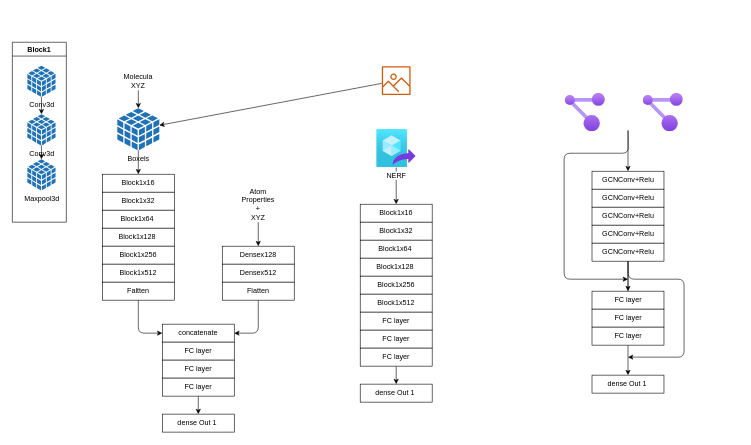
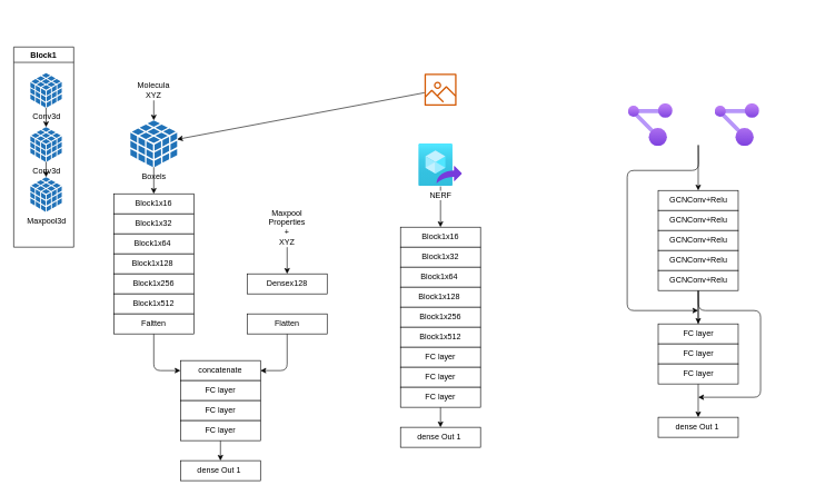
  <mxCell id="0" />
  <mxCell id="1" parent="0" />
  <mxCell id="2" style="edgeStyle=none;html=1;entryX=0.5;entryY=0;entryDx=0;entryDy=0;" parent="1" source="3" target="6" edge="1"><mxGeometry relative="1" as="geometry" /></mxCell>
  <mxCell id="3" value="Boxels" style="sketch=0;shadow=0;dashed=0;html=1;strokeColor=none;labelPosition=center;verticalLabelPosition=bottom;verticalAlign=top;outlineConnect=0;align=center;shape=mxgraph.office.databases.database_cube;fillColor=#2072B8;" parent="1" vertex="1"><mxGeometry x="195" y="180" width="70" height="70" as="geometry" /></mxCell>
  <mxCell id="4" style="edgeStyle=none;html=1;" parent="1" source="5" target="3" edge="1"><mxGeometry relative="1" as="geometry" /></mxCell>
  <mxCell id="5" value="Molecula XYZ" style="text;html=1;strokeColor=none;fillColor=none;align=center;verticalAlign=middle;whiteSpace=wrap;rounded=0;" parent="1" vertex="1"><mxGeometry x="200" y="120" width="60" height="30" as="geometry" /></mxCell>
  <mxCell id="6" value="Block1x16" style="rounded=0;whiteSpace=wrap;html=1;fillColor=default;" parent="1" vertex="1"><mxGeometry x="170" y="290" width="120" height="30" as="geometry" /></mxCell>
  <mxCell id="7" value="Block1x32" style="rounded=0;whiteSpace=wrap;html=1;fillColor=default;" parent="1" vertex="1"><mxGeometry x="170" y="320" width="120" height="30" as="geometry" /></mxCell>
  <mxCell id="8" value="Block1x64&amp;nbsp;" style="rounded=0;whiteSpace=wrap;html=1;fillColor=default;" parent="1" vertex="1"><mxGeometry x="170" y="350" width="120" height="30" as="geometry" /></mxCell>
  <mxCell id="9" value="Block1x128&amp;nbsp;" style="rounded=0;whiteSpace=wrap;html=1;fillColor=default;" parent="1" vertex="1"><mxGeometry x="170" y="380" width="120" height="30" as="geometry" /></mxCell>
  <mxCell id="10" value="Block1x256" style="rounded=0;whiteSpace=wrap;html=1;fillColor=default;" parent="1" vertex="1"><mxGeometry x="170" y="410" width="120" height="30" as="geometry" /></mxCell>
  <mxCell id="11" value="Block1x512" style="rounded=0;whiteSpace=wrap;html=1;fillColor=default;" parent="1" vertex="1"><mxGeometry x="170" y="440" width="120" height="30" as="geometry" /></mxCell>
  <mxCell id="12" style="edgeStyle=none;html=1;entryX=0;entryY=0.5;entryDx=0;entryDy=0;" parent="1" source="13" target="20" edge="1"><mxGeometry relative="1" as="geometry"><Array as="points"><mxPoint x="230" y="555" /></Array></mxGeometry></mxCell>
  <mxCell id="13" value="Faltten" style="rounded=0;whiteSpace=wrap;html=1;fillColor=default;" parent="1" vertex="1"><mxGeometry x="170" y="470" width="120" height="30" as="geometry" /></mxCell>
  <mxCell id="14" style="edgeStyle=none;html=1;" parent="1" source="15" target="16" edge="1"><mxGeometry relative="1" as="geometry" /></mxCell>
- <mxCell id="15" value="Atom&lt;br&gt;Properties &lt;br&gt;+&lt;br&gt;XYZ" style="text;html=1;strokeColor=none;fillColor=none;align=center;verticalAlign=middle;whiteSpace=wrap;rounded=0;" parent="1" vertex="1"><mxGeometry x="385" y="310" width="90" height="60" as="geometry" /></mxCell>
+ <mxCell id="15" value="Maxpool&lt;br&gt;Properties &lt;br&gt;+&lt;br&gt;XYZ" style="text;html=1;strokeColor=none;fillColor=none;align=center;verticalAlign=middle;whiteSpace=wrap;rounded=0;" parent="1" vertex="1"><mxGeometry x="385" y="310" width="90" height="60" as="geometry" /></mxCell>
  <mxCell id="16" value="Densex128" style="rounded=0;whiteSpace=wrap;html=1;fillColor=default;" parent="1" vertex="1"><mxGeometry x="370" y="410" width="120" height="30" as="geometry" /></mxCell>
- <mxCell id="17" value="Densex512" style="rounded=0;whiteSpace=wrap;html=1;fillColor=default;" parent="1" vertex="1"><mxGeometry x="370" y="440" width="120" height="30" as="geometry" /></mxCell>
  <mxCell id="18" style="edgeStyle=none;html=1;entryX=1;entryY=0.5;entryDx=0;entryDy=0;" parent="1" source="19" target="20" edge="1"><mxGeometry relative="1" as="geometry"><Array as="points"><mxPoint x="430" y="555" /></Array></mxGeometry></mxCell>
  <mxCell id="19" value="Flatten" style="rounded=0;whiteSpace=wrap;html=1;fillColor=default;" parent="1" vertex="1"><mxGeometry x="370" y="470" width="120" height="30" as="geometry" /></mxCell>
  <mxCell id="20" value="concatenate" style="rounded=0;whiteSpace=wrap;html=1;fillColor=default;" parent="1" vertex="1"><mxGeometry x="270" y="540" width="120" height="30" as="geometry" /></mxCell>
  <mxCell id="21" value="FC layer" style="rounded=0;whiteSpace=wrap;html=1;fillColor=default;" parent="1" vertex="1"><mxGeometry x="270" y="570" width="120" height="30" as="geometry" /></mxCell>
  <mxCell id="22" value="FC layer" style="rounded=0;whiteSpace=wrap;html=1;fillColor=default;" parent="1" vertex="1"><mxGeometry x="270" y="600" width="120" height="30" as="geometry" /></mxCell>
  <mxCell id="23" style="edgeStyle=none;html=1;" parent="1" source="24" target="25" edge="1"><mxGeometry relative="1" as="geometry" /></mxCell>
  <mxCell id="24" value="FC layer" style="rounded=0;whiteSpace=wrap;html=1;fillColor=default;" parent="1" vertex="1"><mxGeometry x="270" y="630" width="120" height="30" as="geometry" /></mxCell>
  <mxCell id="25" value="dense Out 1&amp;nbsp;" style="rounded=0;whiteSpace=wrap;html=1;fillColor=default;" parent="1" vertex="1"><mxGeometry x="270" y="690" width="120" height="30" as="geometry" /></mxCell>
  <mxCell id="26" style="edgeStyle=none;html=1;entryX=0.5;entryY=0;entryDx=0;entryDy=0;fontColor=#ffffff;" parent="1" source="27" target="30" edge="1"><mxGeometry relative="1" as="geometry" /></mxCell>
  <mxCell id="27" value="NERF" style="aspect=fixed;html=1;points=[];align=center;image;fontSize=12;image=img/lib/azure2/compute/Image_Definitions.svg;" parent="1" vertex="1"><mxGeometry x="627" y="215" width="66" height="64" as="geometry" /></mxCell>
  <mxCell id="28" style="edgeStyle=none;html=1;" parent="1" source="29" target="3" edge="1"><mxGeometry relative="1" as="geometry" /></mxCell>
  <mxCell id="29" value="&lt;font color=&quot;#ffffff&quot;&gt;IMG X 6&amp;nbsp;&lt;/font&gt;" style="sketch=0;outlineConnect=0;fontColor=#232F3E;gradientColor=none;fillColor=#D45B07;strokeColor=none;dashed=0;verticalLabelPosition=bottom;verticalAlign=top;align=center;html=1;fontSize=12;fontStyle=0;aspect=fixed;pointerEvents=1;shape=mxgraph.aws4.container_registry_image;" parent="1" vertex="1"><mxGeometry x="636" y="110" width="48" height="48" as="geometry" /></mxCell>
  <mxCell id="30" value="Block1x16" style="rounded=0;whiteSpace=wrap;html=1;fillColor=default;" parent="1" vertex="1"><mxGeometry x="600" y="340" width="120" height="30" as="geometry" /></mxCell>
  <mxCell id="31" value="Block1x32" style="rounded=0;whiteSpace=wrap;html=1;fillColor=default;" parent="1" vertex="1"><mxGeometry x="600" y="370" width="120" height="30" as="geometry" /></mxCell>
  <mxCell id="32" value="Block1x64&amp;nbsp;" style="rounded=0;whiteSpace=wrap;html=1;fillColor=default;" parent="1" vertex="1"><mxGeometry x="600" y="400" width="120" height="30" as="geometry" /></mxCell>
  <mxCell id="33" value="Block1x128&amp;nbsp;" style="rounded=0;whiteSpace=wrap;html=1;fillColor=default;" parent="1" vertex="1"><mxGeometry x="600" y="430" width="120" height="30" as="geometry" /></mxCell>
  <mxCell id="34" value="Block1x256" style="rounded=0;whiteSpace=wrap;html=1;fillColor=default;" parent="1" vertex="1"><mxGeometry x="600" y="460" width="120" height="30" as="geometry" /></mxCell>
  <mxCell id="35" value="Block1x512" style="rounded=0;whiteSpace=wrap;html=1;fillColor=default;" parent="1" vertex="1"><mxGeometry x="600" y="490" width="120" height="30" as="geometry" /></mxCell>
  <mxCell id="36" value="FC layer" style="rounded=0;whiteSpace=wrap;html=1;fillColor=default;" parent="1" vertex="1"><mxGeometry x="600" y="520" width="120" height="30" as="geometry" /></mxCell>
  <mxCell id="37" value="FC layer" style="rounded=0;whiteSpace=wrap;html=1;fillColor=default;" parent="1" vertex="1"><mxGeometry x="600" y="550" width="120" height="30" as="geometry" /></mxCell>
  <mxCell id="38" style="edgeStyle=none;html=1;fontColor=#ffffff;" parent="1" source="39" target="40" edge="1"><mxGeometry relative="1" as="geometry" /></mxCell>
  <mxCell id="39" value="FC layer" style="rounded=0;whiteSpace=wrap;html=1;fillColor=default;" parent="1" vertex="1"><mxGeometry x="600" y="580" width="120" height="30" as="geometry" /></mxCell>
  <mxCell id="40" value="dense Out 1&amp;nbsp;" style="rounded=0;whiteSpace=wrap;html=1;fillColor=default;" parent="1" vertex="1"><mxGeometry x="600" y="640" width="120" height="30" as="geometry" /></mxCell>
  <mxCell id="41" value="3D boxels approach" style="text;html=1;strokeColor=none;fillColor=none;align=center;verticalAlign=middle;whiteSpace=wrap;rounded=0;fontColor=#ffffff;fontSize=30;" parent="1" vertex="1"><mxGeometry x="160" y="20" width="380" height="100" as="geometry" /></mxCell>
  <mxCell id="42" value="" style="group" parent="1" vertex="1" connectable="0"><mxGeometry x="20" y="70" width="90" height="300" as="geometry" /></mxCell>
  <mxCell id="43" value="Conv3d&lt;br&gt;" style="sketch=0;shadow=0;dashed=0;html=1;strokeColor=none;labelPosition=center;verticalLabelPosition=bottom;verticalAlign=top;outlineConnect=0;align=center;shape=mxgraph.office.databases.database_cube;fillColor=#2072B8;" parent="42" vertex="1"><mxGeometry x="25" y="120" width="47" height="52" as="geometry" /></mxCell>
  <mxCell id="44" value="Maxpool3d&lt;br&gt;" style="sketch=0;shadow=0;dashed=0;html=1;strokeColor=none;labelPosition=center;verticalLabelPosition=bottom;verticalAlign=top;outlineConnect=0;align=center;shape=mxgraph.office.databases.database_cube;fillColor=#2072B8;" parent="42" vertex="1"><mxGeometry x="25" y="195" width="47" height="52" as="geometry" /></mxCell>
  <mxCell id="45" style="edgeStyle=none;html=1;" parent="42" source="43" target="44" edge="1"><mxGeometry relative="1" as="geometry" /></mxCell>
  <mxCell id="46" style="edgeStyle=none;html=1;" parent="42" source="47" target="43" edge="1"><mxGeometry relative="1" as="geometry" /></mxCell>
  <mxCell id="47" value="Conv3d&lt;br&gt;" style="sketch=0;shadow=0;dashed=0;html=1;strokeColor=none;labelPosition=center;verticalLabelPosition=bottom;verticalAlign=top;outlineConnect=0;align=center;shape=mxgraph.office.databases.database_cube;fillColor=#2072B8;" parent="42" vertex="1"><mxGeometry x="25" y="39" width="47" height="52" as="geometry" /></mxCell>
  <mxCell id="48" value="Block1" style="swimlane;whiteSpace=wrap;html=1;fillColor=default;" parent="42" vertex="1"><mxGeometry width="90" height="300" as="geometry" /></mxCell>
  <mxCell id="49" value="2D img to 3D&amp;nbsp;" style="text;html=1;strokeColor=none;fillColor=none;align=center;verticalAlign=middle;whiteSpace=wrap;rounded=0;fontColor=#ffffff;fontSize=30;" parent="1" vertex="1"><mxGeometry x="470" y="20" width="380" height="100" as="geometry" /></mxCell>
  <mxCell id="50" value="Graph Neural Network&amp;nbsp;approach" style="text;html=1;strokeColor=none;fillColor=none;align=center;verticalAlign=middle;whiteSpace=wrap;rounded=0;fontColor=#ffffff;fontSize=30;" parent="1" vertex="1"><mxGeometry x="850" y="25" width="380" height="100" as="geometry" /></mxCell>
  <mxCell id="51" value="GCNConv+Relu" style="rounded=0;whiteSpace=wrap;html=1;fillColor=default;" parent="1" vertex="1"><mxGeometry x="986.5" y="285" width="120" height="30" as="geometry" /></mxCell>
  <mxCell id="52" value="GCNConv+Relu" style="rounded=0;whiteSpace=wrap;html=1;fillColor=default;" parent="1" vertex="1"><mxGeometry x="986.5" y="315" width="120" height="30" as="geometry" /></mxCell>
  <mxCell id="53" value="GCNConv+Relu" style="rounded=0;whiteSpace=wrap;html=1;fillColor=default;" parent="1" vertex="1"><mxGeometry x="986.5" y="345" width="120" height="30" as="geometry" /></mxCell>
  <mxCell id="54" value="GCNConv+Relu" style="rounded=0;whiteSpace=wrap;html=1;fillColor=default;" parent="1" vertex="1"><mxGeometry x="986.5" y="375" width="120" height="30" as="geometry" /></mxCell>
  <mxCell id="55" style="edgeStyle=none;html=1;entryX=0.5;entryY=0;entryDx=0;entryDy=0;" parent="1" source="58" target="64" edge="1"><mxGeometry relative="1" as="geometry" /></mxCell>
  <mxCell id="56" value="" style="edgeStyle=none;html=1;" parent="1" source="58" target="67" edge="1"><mxGeometry relative="1" as="geometry" /></mxCell>
  <mxCell id="57" style="edgeStyle=none;html=1;" parent="1" source="58" edge="1"><mxGeometry relative="1" as="geometry"><mxPoint x="1046.5" y="595" as="targetPoint" /><Array as="points"><mxPoint x="1047" y="465" /><mxPoint x="1140" y="465" /><mxPoint x="1140" y="595" /></Array></mxGeometry></mxCell>
  <mxCell id="58" value="GCNConv+Relu" style="rounded=0;whiteSpace=wrap;html=1;fillColor=default;" parent="1" vertex="1"><mxGeometry x="986.5" y="405" width="120" height="30" as="geometry" /></mxCell>
  <mxCell id="59" value="" style="group" parent="1" vertex="1" connectable="0"><mxGeometry x="941.5" y="155" width="197" height="64" as="geometry" /></mxCell>
  <mxCell id="60" value="XYZ" style="aspect=fixed;html=1;points=[];align=center;image;fontSize=12;image=img/lib/azure2/management_governance/Resource_Graph_Explorer.svg;fontColor=#ffffff;" parent="59" vertex="1"><mxGeometry width="67" height="64" as="geometry" /></mxCell>
  <mxCell id="61" value="Properties atom" style="aspect=fixed;html=1;points=[];align=center;image;fontSize=12;image=img/lib/azure2/management_governance/Resource_Graph_Explorer.svg;fontColor=#ffffff;" parent="59" vertex="1"><mxGeometry x="130" width="67" height="64" as="geometry" /></mxCell>
  <mxCell id="62" value="+" style="text;html=1;strokeColor=none;fillColor=none;align=center;verticalAlign=middle;whiteSpace=wrap;rounded=0;fontColor=#ffffff;fontSize=30;" parent="59" vertex="1"><mxGeometry x="80" y="2" width="50" height="60" as="geometry" /></mxCell>
  <mxCell id="63" style="edgeStyle=none;html=1;entryX=0.5;entryY=0;entryDx=0;entryDy=0;" parent="1" source="62" target="51" edge="1"><mxGeometry relative="1" as="geometry" /></mxCell>
  <mxCell id="64" value="FC layer" style="rounded=0;whiteSpace=wrap;html=1;fillColor=default;" parent="1" vertex="1"><mxGeometry x="986.5" y="485" width="120" height="30" as="geometry" /></mxCell>
  <mxCell id="65" value="FC layer" style="rounded=0;whiteSpace=wrap;html=1;fillColor=default;" parent="1" vertex="1"><mxGeometry x="986.5" y="515" width="120" height="30" as="geometry" /></mxCell>
  <mxCell id="66" style="edgeStyle=none;html=1;entryX=0.5;entryY=0;entryDx=0;entryDy=0;" parent="1" source="67" target="69" edge="1"><mxGeometry relative="1" as="geometry" /></mxCell>
  <mxCell id="67" value="FC layer" style="rounded=0;whiteSpace=wrap;html=1;fillColor=default;" parent="1" vertex="1"><mxGeometry x="986.5" y="545" width="120" height="30" as="geometry" /></mxCell>
  <mxCell id="68" style="edgeStyle=none;html=1;" parent="1" source="62" edge="1"><mxGeometry relative="1" as="geometry"><mxPoint x="1046.5" y="465" as="targetPoint" /><Array as="points"><mxPoint x="1047" y="255" /><mxPoint x="940" y="255" /><mxPoint x="940" y="465" /></Array></mxGeometry></mxCell>
  <mxCell id="69" value="dense Out 1&amp;nbsp;" style="rounded=0;whiteSpace=wrap;html=1;fillColor=default;" parent="1" vertex="1"><mxGeometry x="986.5" y="625" width="120" height="30" as="geometry" /></mxCell>
